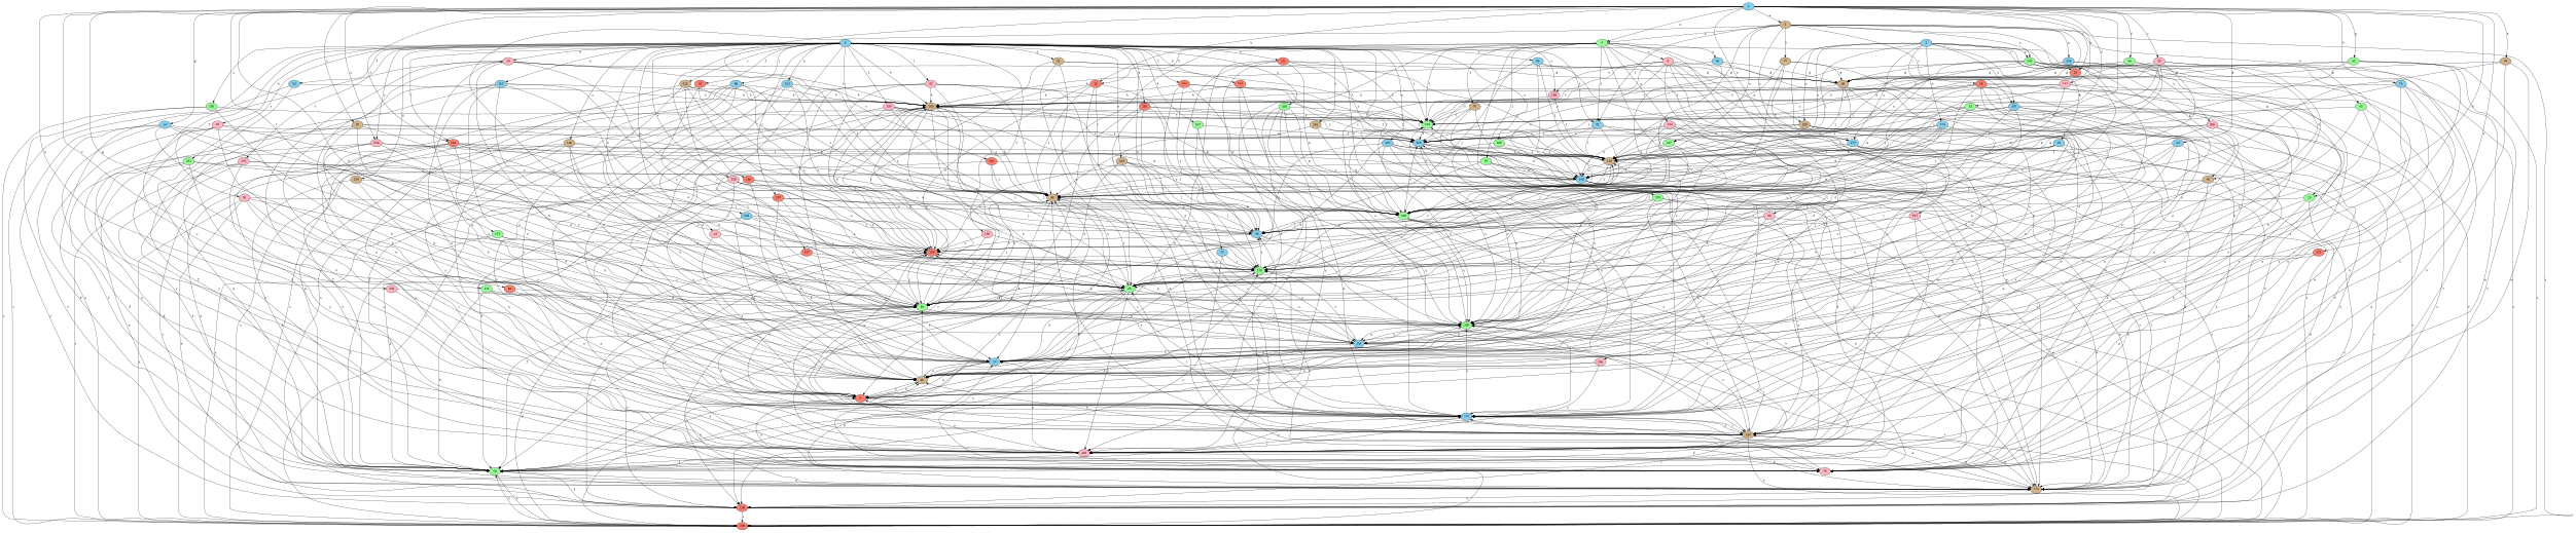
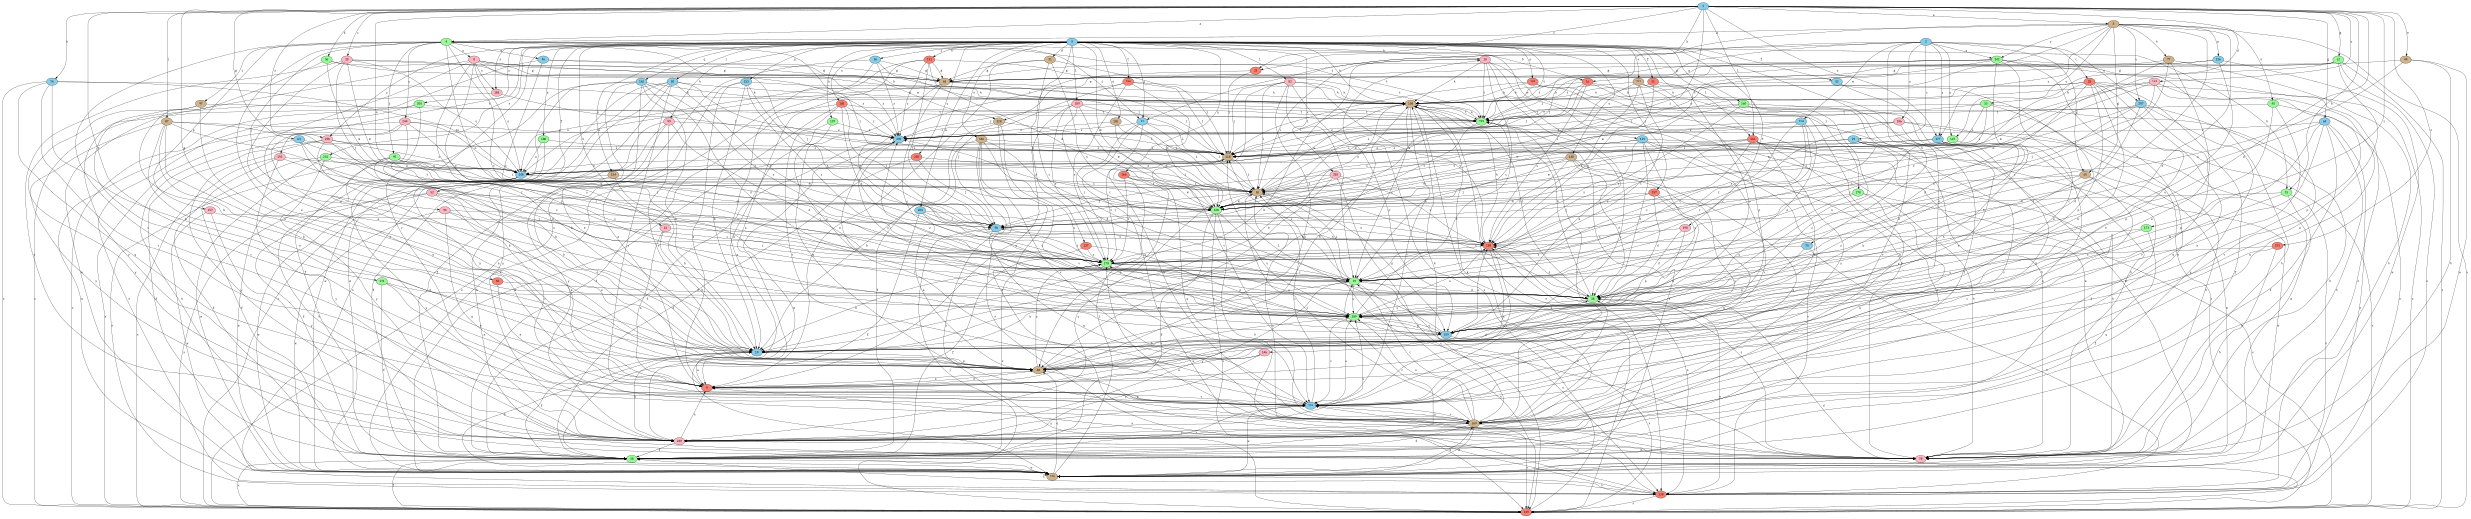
  strict digraph {
    fontname="IBM Plex Mono"
    node [fillcolor=skyblue fontname="IBM Plex Mono" style=filled]
    edge [fontname="IBM Plex Mono"]
    10 [fillcolor=lightpink]
    0
    14 [fillcolor=lightpink]
    15 [fillcolor=palegreen]
    31 [fillcolor=tan]
    51 [fillcolor=salmon]
    52 [fillcolor=lightpink]
    53
    75
    80
    82 [fillcolor=lightpink]
    86
    91
    99 [fillcolor=lightpink]
    107 [fillcolor=palegreen]
    108 [fillcolor=tan]
    109 [fillcolor=lightpink]
    116 [fillcolor=salmon]
    119
    128 [fillcolor=palegreen]
    131 [fillcolor=salmon]
    136 [fillcolor=tan]
    137 [fillcolor=salmon]
    140 [fillcolor=tan]
    149 [fillcolor=salmon]
    153
    154 [fillcolor=tan]
    160 [fillcolor=palegreen]
    162
    166 [fillcolor=salmon]
    170 [fillcolor=palegreen]
    180 [fillcolor=palegreen]
    181 [fillcolor=tan]
    185 [fillcolor=salmon]
    188 [fillcolor=lightpink]
    190 [fillcolor=lightpink]
    191 [fillcolor=lightpink]
    194 [fillcolor=salmon]
    199 [fillcolor=palegreen]
    203 [fillcolor=salmon]
    205 [fillcolor=palegreen]
    212 [fillcolor=tan]
    219
    223
    231 [fillcolor=palegreen]
    238 [fillcolor=lightpink]
    257 [fillcolor=salmon]
    258 [fillcolor=lightpink]
    88 [fillcolor=tan]
    29 [fillcolor=palegreen]
    48 [fillcolor=tan]
    19
    78 [fillcolor=lightpink]
    9 [fillcolor=salmon]
    189 [fillcolor=salmon]
    138 [fillcolor=salmon]
    118 [fillcolor=tan]
    68 [fillcolor=tan]
    209 [fillcolor=palegreen]
    58 [fillcolor=palegreen]
    239 [fillcolor=salmon]
    229 [fillcolor=tan]
    159
    178 [fillcolor=palegreen]
    249 [fillcolor=lightpink]
    259
    169 [fillcolor=tan]
    38 [fillcolor=palegreen]
    148
    98
    1
    3 [fillcolor=tan]
    4 [fillcolor=palegreen]
    16 [fillcolor=salmon]
    20 [fillcolor=lightpink]
    23 [fillcolor=salmon]
    33 [fillcolor=palegreen]
    44 [fillcolor=tan]
    56 [fillcolor=palegreen]
    60 [fillcolor=salmon]
    62 [fillcolor=palegreen]
    63
    64
    76
    87 [fillcolor=tan]
    142 [fillcolor=lightpink]
-   145 [fillcolor=lightpink]
    171 [fillcolor=palegreen]
    173 [fillcolor=palegreen]
    175 [fillcolor=salmon]
    177
    65 [fillcolor=tan]
    147 [fillcolor=palegreen]
    207
    242 [fillcolor=palegreen]
    45 [fillcolor=palegreen]
    77 [fillcolor=tan]
    156
    8 [fillcolor=lightpink]
    46
    94 [fillcolor=lightpink]
    95 [fillcolor=palegreen]
    97 [fillcolor=tan]
    157 [fillcolor=lightpink]
    244 [fillcolor=lightpink]
    2
    25
    28 [fillcolor=salmon]
    146 [fillcolor=lightpink]
    206 [fillcolor=lightpink]
    224
    228 [fillcolor=tan]
    10 -> 108 [label=k]
    10 -> 199 [label=t]
    10 -> 219 [label=v]
    10 -> 88 [label=i]
    10 -> 29 [label=c]
    10 -> 48 [label=e]
    10 -> 19 [label=b]
    10 -> 78 [label=h]
    0 -> 10 [label=b]
    0 -> 14 [label=b]
    0 -> 15 [label=b]
    0 -> 31 [label=d]
    0 -> 51 [label=f]
    0 -> 52 [label=f]
    0 -> 53 [label=f]
    0 -> 75 [label=h]
    0 -> 80 [label=i]
    0 -> 82 [label=i]
    0 -> 86 [label=i]
    0 -> 91 [label=j]
    0 -> 99 [label=k]
    0 -> 107 [label=k]
    0 -> 108 [label=k]
    0 -> 109 [label=l]
    0 -> 116 [label=l]
    0 -> 119 [label=m]
    0 -> 128 [label=m]
    0 -> 131 [label=n]
    0 -> 136 [label=n]
    0 -> 137 [label=n]
    0 -> 140 [label=o]
    0 -> 149 [label=p]
    0 -> 153 [label=p]
    0 -> 154 [label=p]
    0 -> 160 [label=q]
    0 -> 162 [label=q]
    0 -> 166 [label=q]
    0 -> 170 [label=r]
    0 -> 180 [label=s]
    0 -> 181 [label=s]
    0 -> 185 [label=s]
    0 -> 188 [label=s]
    0 -> 190 [label=t]
    0 -> 191 [label=t]
    0 -> 194 [label=t]
    0 -> 199 [label=t]
    0 -> 203 [label=u]
    0 -> 205 [label=u]
    0 -> 212 [label=v]
    0 -> 219 [label=v]
    0 -> 223 [label=w]
    0 -> 231 [label=x]
    0 -> 238 [label=x]
    0 -> 257 [label=z]
    0 -> 258 [label=z]
    14 -> 19 [label=b]
    14 -> 9 [label=a]
    14 -> 189 [label=s]
    15 -> 128 [label=m]
    15 -> 219 [label=v]
    15 -> 78 [label=h]
    15 -> 138 [label=n]
    31 -> 29 [label=c]
    31 -> 9 [label=a]
    31 -> 189 [label=s]
    31 -> 118 [label=l]
    31 -> 68 [label=g]
    51 -> 108 [label=k]
    51 -> 189 [label=s]
    51 -> 209 [label=u]
    51 -> 58 [label=f]
    52 -> 128 [label=m]
    52 -> 219 [label=v]
    52 -> 29 [label=c]
    52 -> 9 [label=a]
    52 -> 239 [label=x]
    52 -> 229 [label=w]
    53 -> 108 [label=k]
    53 -> 78 [label=h]
    53 -> 239 [label=x]
    75 -> 138 [label=n]
    75 -> 159 [label=p]
    75 -> 178 [label=r]
    80 -> 108 [label=k]
    80 -> 219 [label=v]
    80 -> 88 [label=i]
    80 -> 189 [label=s]
    80 -> 138 [label=n]
    80 -> 239 [label=x]
    80 -> 229 [label=w]
    80 -> 249 [label=y]
    82 -> 108 [label=k]
    82 -> 219 [label=v]
    82 -> 88 [label=i]
    82 -> 29 [label=c]
    82 -> 9 [label=a]
    82 -> 189 [label=s]
    82 -> 118 [label=l]
    82 -> 159 [label=p]
    86 -> 118 [label=l]
    86 -> 68 [label=g]
    86 -> 239 [label=x]
    86 -> 229 [label=w]
    86 -> 259 [label=z]
    91 -> 88 [label=i]
    91 -> 138 [label=n]
    91 -> 118 [label=l]
    91 -> 178 [label=r]
    91 -> 259 [label=z]
    91 -> 169 [label=q]
    99 -> 48 [label=e]
    99 -> 78 [label=h]
    99 -> 58 [label=f]
    99 -> 249 [label=y]
    99 -> 259 [label=z]
    99 -> 38 [label=d]
    107 -> 19 [label=b]
    107 -> 209 [label=u]
    107 -> 259 [label=z]
    108 -> 199 [label=t]
    108 -> 219 [label=v]
    108 -> 29 [label=c]
    108 -> 19 [label=b]
    108 -> 138 [label=n]
    108 -> 118 [label=l]
    108 -> 239 [label=x]
    108 -> 38 [label=d]
    109 -> 128 [label=m]
    109 -> 199 [label=t]
    109 -> 88 [label=i]
    109 -> 29 [label=c]
    109 -> 9 [label=a]
    109 -> 178 [label=r]
    109 -> 259 [label=z]
    116 -> 88 [label=i]
    116 -> 29 [label=c]
    116 -> 48 [label=e]
    116 -> 78 [label=h]
    116 -> 118 [label=l]
    116 -> 229 [label=w]
    116 -> 178 [label=r]
    116 -> 249 [label=y]
    119 -> 219 [label=v]
    119 -> 78 [label=h]
    119 -> 189 [label=s]
    119 -> 138 [label=n]
    119 -> 118 [label=l]
    119 -> 209 [label=u]
    119 -> 38 [label=d]
    119 -> 148 [label=o]
    128 -> 78 [label=h]
    128 -> 209 [label=u]
    128 -> 58 [label=f]
    128 -> 239 [label=x]
    128 -> 259 [label=z]
    128 -> 98 [label=j]
    131 -> 128 [label=m]
    131 -> 199 [label=t]
    131 -> 9 [label=a]
    131 -> 68 [label=g]
    131 -> 249 [label=y]
    131 -> 259 [label=z]
    131 -> 98 [label=j]
    136 -> 219 [label=v]
    136 -> 19 [label=b]
    136 -> 138 [label=n]
    136 -> 118 [label=l]
    136 -> 209 [label=u]
    136 -> 239 [label=x]
    136 -> 38 [label=d]
    137 -> 58 [label=f]
    137 -> 159 [label=p]
    137 -> 178 [label=r]
    140 -> 128 [label=m]
    140 -> 219 [label=v]
    140 -> 189 [label=s]
    140 -> 169 [label=q]
    140 -> 38 [label=d]
    140 -> 148 [label=o]
    140 -> 98 [label=j]
    149 -> 108 [label=k]
    149 -> 118 [label=l]
    149 -> 229 [label=w]
    149 -> 249 [label=y]
    153 -> 108 [label=k]
    153 -> 19 [label=b]
    153 -> 9 [label=a]
    153 -> 189 [label=s]
    153 -> 58 [label=f]
    153 -> 178 [label=r]
    154 -> 88 [label=i]
    154 -> 48 [label=e]
    154 -> 19 [label=b]
    154 -> 58 [label=f]
    160 -> 128 [label=m]
    160 -> 199 [label=t]
    160 -> 219 [label=v]
    160 -> 209 [label=u]
    160 -> 178 [label=r]
    160 -> 169 [label=q]
    162 -> 108 [label=k]
    162 -> 48 [label=e]
    162 -> 19 [label=b]
    162 -> 9 [label=a]
    162 -> 58 [label=f]
    162 -> 229 [label=w]
    162 -> 178 [label=r]
    162 -> 38 [label=d]
    166 -> 128 [label=m]
    166 -> 88 [label=i]
    166 -> 48 [label=e]
    166 -> 178 [label=r]
    166 -> 169 [label=q]
    170 -> 128 [label=m]
    170 -> 209 [label=u]
    170 -> 239 [label=x]
    170 -> 169 [label=q]
    180 -> 9 [label=a]
    180 -> 118 [label=l]
    180 -> 148 [label=o]
    181 -> 128 [label=m]
    181 -> 88 [label=i]
    181 -> 259 [label=z]
    185 -> 199 [label=t]
    185 -> 219 [label=v]
    185 -> 58 [label=f]
-   170 -> 229 [label=w]
+   185 -> 229 [label=w]
    185 -> 178 [label=r]
    185 -> 259 [label=z]
    185 -> 98 [label=j]
    188 -> 118 [label=l]
    188 -> 239 [label=x]
    190 -> 189 [label=s]
    190 -> 159 [label=p]
    190 -> 38 [label=d]
    191 -> 29 [label=c]
    191 -> 58 [label=f]
    191 -> 239 [label=x]
    191 -> 249 [label=y]
    191 -> 148 [label=o]
    194 -> 108 [label=k]
    194 -> 128 [label=m]
    194 -> 118 [label=l]
    194 -> 178 [label=r]
    194 -> 148 [label=o]
    194 -> 98 [label=j]
    199 -> 108 [label=k]
    199 -> 19 [label=b]
    199 -> 259 [label=z]
    203 -> 88 [label=i]
    203 -> 58 [label=f]
    203 -> 148 [label=o]
    203 -> 98 [label=j]
    205 -> 199 [label=t]
    205 -> 19 [label=b]
    205 -> 138 [label=n]
    205 -> 239 [label=x]
    212 -> 108 [label=k]
    212 -> 128 [label=m]
    212 -> 29 [label=c]
    212 -> 189 [label=s]
    212 -> 159 [label=p]
    212 -> 249 [label=y]
    219 -> 88 [label=i]
    219 -> 209 [label=u]
    219 -> 229 [label=w]
    219 -> 249 [label=y]
    219 -> 259 [label=z]
    219 -> 169 [label=q]
    223 -> 29 [label=c]
    223 -> 48 [label=e]
    223 -> 189 [label=s]
    223 -> 58 [label=f]
    223 -> 98 [label=j]
    231 -> 29 [label=c]
    231 -> 58 [label=f]
    231 -> 229 [label=w]
    231 -> 249 [label=y]
    231 -> 148 [label=o]
    238 -> 88 [label=i]
    238 -> 48 [label=e]
    238 -> 189 [label=s]
    238 -> 239 [label=x]
    238 -> 98 [label=j]
    257 -> 128 [label=m]
    257 -> 48 [label=e]
    257 -> 169 [label=q]
    257 -> 38 [label=d]
    257 -> 98 [label=j]
    258 -> 19 [label=b]
    258 -> 118 [label=l]
    258 -> 58 [label=f]
    258 -> 249 [label=y]
    258 -> 38 [label=d]
    258 -> 148 [label=o]
    88 -> 108 [label=k]
    88 -> 128 [label=m]
    88 -> 78 [label=h]
    88 -> 159 [label=p]
    88 -> 249 [label=y]
    88 -> 98 [label=j]
    29 -> 88 [label=i]
    29 -> 19 [label=b]
    29 -> 138 [label=n]
    29 -> 118 [label=l]
    29 -> 209 [label=u]
    29 -> 239 [label=x]
    29 -> 249 [label=y]
    29 -> 38 [label=d]
    48 -> 108 [label=k]
    48 -> 9 [label=a]
    48 -> 209 [label=u]
    48 -> 178 [label=r]
    48 -> 38 [label=d]
    19 -> 48 [label=e]
    19 -> 9 [label=a]
    19 -> 58 [label=f]
    78 -> 88 [label=i]
    78 -> 9 [label=a]
    78 -> 189 [label=s]
    78 -> 178 [label=r]
    9 -> 219 [label=v]
    9 -> 48 [label=e]
    189 -> 108 [label=k]
    189 -> 219 [label=v]
    189 -> 9 [label=a]
    189 -> 178 [label=r]
    138 -> 219 [label=v]
    138 -> 189 [label=s]
    138 -> 58 [label=f]
    138 -> 239 [label=x]
    118 -> 88 [label=i]
    118 -> 178 [label=r]
    118 -> 148 [label=o]
    68 -> 108 [label=k]
    68 -> 118 [label=l]
    68 -> 209 [label=u]
    68 -> 169 [label=q]
    68 -> 148 [label=o]
    209 -> 199 [label=t]
    209 -> 219 [label=v]
    209 -> 189 [label=s]
    209 -> 159 [label=p]
    209 -> 259 [label=z]
    58 -> 219 [label=v]
    58 -> 29 [label=c]
    58 -> 239 [label=x]
    58 -> 229 [label=w]
    58 -> 178 [label=r]
    239 -> 10 [label=x]
    239 -> 58 [label=f]
    239 -> 38 [label=d]
    239 -> 98 [label=j]
    229 -> 199 [label=t]
    229 -> 48 [label=e]
    229 -> 19 [label=b]
    229 -> 138 [label=n]
    229 -> 118 [label=l]
    229 -> 169 [label=q]
    159 -> 19 [label=b]
    159 -> 189 [label=s]
    159 -> 118 [label=l]
    159 -> 209 [label=u]
    159 -> 239 [label=x]
    159 -> 178 [label=r]
    178 -> 29 [label=c]
    178 -> 19 [label=b]
    178 -> 209 [label=u]
    178 -> 98 [label=j]
    249 -> 108 [label=k]
    249 -> 19 [label=b]
    249 -> 78 [label=h]
    249 -> 9 [label=a]
    249 -> 209 [label=u]
    249 -> 58 [label=f]
    259 -> 118 [label=l]
    259 -> 209 [label=u]
    259 -> 58 [label=f]
    259 -> 229 [label=w]
    169 -> 108 [label=k]
    169 -> 199 [label=t]
    169 -> 219 [label=v]
    169 -> 88 [label=i]
    169 -> 29 [label=c]
    169 -> 48 [label=e]
    169 -> 209 [label=u]
    169 -> 58 [label=f]
    169 -> 239 [label=x]
    169 -> 229 [label=w]
    169 -> 249 [label=y]
    169 -> 38 [label=d]
    38 -> 108 [label=k]
    38 -> 88 [label=i]
    38 -> 189 [label=s]
    38 -> 138 [label=n]
    38 -> 209 [label=u]
    148 -> 88 [label=i]
    148 -> 78 [label=h]
    148 -> 229 [label=w]
    148 -> 249 [label=y]
    98 -> 189 [label=s]
    98 -> 169 [label=q]
    1 -> 15 [label=b]
    1 -> 116 [label=l]
    1 -> 128 [label=m]
    1 -> 258 [label=z]
    1 -> 88 [label=i]
    1 -> 38 [label=d]
    1 -> 3 [label=a]
    1 -> 4 [label=a]
    1 -> 16 [label=b]
    1 -> 20 [label=c]
    1 -> 23 [label=c]
    1 -> 33 [label=d]
    1 -> 44 [label=e]
    1 -> 56 [label=f]
    1 -> 60 [label=g]
    1 -> 62 [label=g]
    1 -> 63 [label=g]
    1 -> 64 [label=g]
    1 -> 76 [label=h]
    1 -> 87 [label=i]
    1 -> 142 [label=o]
-   1 -> 145 [label=o]
    1 -> 171 [label=r]
    1 -> 173 [label=r]
    1 -> 175 [label=r]
    1 -> 177 [label=r]
    3 -> 91 [label=j]
    3 -> 29 [label=c]
    3 -> 239 [label=x]
    3 -> 38 [label=d]
    3 -> 148 [label=o]
    3 -> 4 [label=a]
    3 -> 177 [label=r]
    3 -> 65 [label=g]
    3 -> 147 [label=o]
    3 -> 207 [label=u]
    3 -> 242 [label=y]
    3 -> 45 [label=e]
    3 -> 77 [label=h]
    3 -> 156 [label=p]
    4 -> 91 [label=j]
    4 -> 199 [label=t]
    4 -> 219 [label=v]
    4 -> 88 [label=i]
    4 -> 29 [label=c]
    4 -> 48 [label=e]
    4 -> 209 [label=u]
    4 -> 98 [label=j]
    4 -> 16 [label=b]
    4 -> 8 [label=a]
    4 -> 46 [label=e]
    4 -> 94 [label=j]
    4 -> 95 [label=j]
    4 -> 97 [label=j]
    4 -> 157 [label=p]
    4 -> 244 [label=y]
    16 -> 108 [label=k]
    16 -> 128 [label=m]
    16 -> 88 [label=i]
    16 -> 78 [label=h]
    16 -> 189 [label=s]
    16 -> 229 [label=w]
    20 -> 108 [label=k]
    20 -> 128 [label=m]
    20 -> 68 [label=g]
    20 -> 159 [label=p]
    20 -> 249 [label=y]
    20 -> 148 [label=o]
    20 -> 98 [label=j]
    23 -> 118 [label=l]
    23 -> 178 [label=r]
    33 -> 128 [label=m]
    33 -> 199 [label=t]
    33 -> 219 [label=v]
    33 -> 118 [label=l]
    33 -> 259 [label=z]
    33 -> 38 [label=d]
    44 -> 78 [label=h]
    44 -> 189 [label=s]
    44 -> 68 [label=g]
    44 -> 229 [label=w]
    56 -> 128 [label=m]
    56 -> 19 [label=b]
    56 -> 68 [label=g]
    56 -> 259 [label=z]
    60 -> 9 [label=a]
    60 -> 38 [label=d]
    62 -> 128 [label=m]
    62 -> 199 [label=t]
    62 -> 9 [label=a]
    62 -> 138 [label=n]
    62 -> 68 [label=g]
    62 -> 239 [label=x]
    63 -> 29 [label=c]
    63 -> 78 [label=h]
    63 -> 118 [label=l]
    63 -> 209 [label=u]
    63 -> 178 [label=r]
    64 -> 29 [label=c]
    64 -> 19 [label=b]
    64 -> 78 [label=h]
    64 -> 138 [label=n]
    64 -> 58 [label=f]
    64 -> 159 [label=p]
    64 -> 259 [label=z]
    76 -> 108 [label=k]
    76 -> 219 [label=v]
    76 -> 19 [label=b]
    76 -> 239 [label=x]
    76 -> 169 [label=q]
    76 -> 148 [label=o]
    87 -> 48 [label=e]
    87 -> 19 [label=b]
    87 -> 209 [label=u]
    87 -> 178 [label=r]
    87 -> 249 [label=y]
    87 -> 259 [label=z]
    87 -> 98 [label=j]
    142 -> 108 [label=k]
    142 -> 128 [label=m]
    142 -> 88 [label=i]
    142 -> 159 [label=p]
    142 -> 169 [label=q]
    142 -> 98 [label=j]
-   145 -> 219 [label=v]
-   145 -> 38 [label=d]
    171 -> 48 [label=e]
    171 -> 9 [label=a]
    171 -> 58 [label=f]
    171 -> 38 [label=d]
    173 -> 189 [label=s]
    173 -> 209 [label=u]
    173 -> 58 [label=f]
    175 -> 78 [label=h]
    175 -> 178 [label=r]
    175 -> 169 [label=q]
    177 -> 88 [label=i]
    177 -> 19 [label=b]
    177 -> 118 [label=l]
    177 -> 239 [label=x]
    177 -> 169 [label=q]
    65 -> 219 [label=v]
    65 -> 88 [label=i]
    65 -> 209 [label=u]
    65 -> 229 [label=w]
    65 -> 159 [label=p]
    147 -> 88 [label=i]
    147 -> 118 [label=l]
    147 -> 38 [label=d]
    207 -> 199 [label=t]
    207 -> 219 [label=v]
    207 -> 29 [label=c]
    207 -> 78 [label=h]
    207 -> 249 [label=y]
    207 -> 38 [label=d]
    207 -> 98 [label=j]
    242 -> 128 [label=m]
    242 -> 199 [label=t]
    242 -> 48 [label=e]
    242 -> 19 [label=b]
    242 -> 78 [label=h]
    242 -> 138 [label=n]
    242 -> 118 [label=l]
    242 -> 68 [label=g]
    242 -> 249 [label=y]
    45 -> 199 [label=t]
    45 -> 9 [label=a]
    45 -> 138 [label=n]
    45 -> 159 [label=p]
    77 -> 29 [label=c]
    77 -> 48 [label=e]
    77 -> 78 [label=h]
    77 -> 68 [label=g]
    77 -> 178 [label=r]
    156 -> 199 [label=t]
    156 -> 68 [label=g]
    156 -> 209 [label=u]
    156 -> 229 [label=w]
    8 -> 188 [label=s]
    8 -> 199 [label=t]
    8 -> 48 [label=e]
    8 -> 68 [label=g]
    8 -> 209 [label=u]
    8 -> 159 [label=p]
    8 -> 249 [label=y]
    8 -> 259 [label=z]
    8 -> 148 [label=o]
    8 -> 228 [label=w]
    46 -> 108 [label=k]
    46 -> 68 [label=g]
    46 -> 229 [label=w]
    46 -> 178 [label=r]
    94 -> 29 [label=c]
    94 -> 48 [label=e]
    94 -> 229 [label=w]
    94 -> 169 [label=q]
    94 -> 98 [label=j]
    95 -> 128 [label=m]
    95 -> 88 [label=i]
    95 -> 48 [label=e]
    95 -> 19 [label=b]
    95 -> 138 [label=n]
    95 -> 148 [label=o]
    97 -> 199 [label=t]
    97 -> 219 [label=v]
    97 -> 48 [label=e]
    97 -> 249 [label=y]
    157 -> 229 [label=w]
    157 -> 249 [label=y]
    157 -> 98 [label=j]
    244 -> 19 [label=b]
    244 -> 9 [label=a]
    244 -> 239 [label=x]
    244 -> 229 [label=w]
    244 -> 178 [label=r]
    244 -> 259 [label=z]
    244 -> 148 [label=o]
    2 -> 118 [label=l]
    2 -> 23 [label=c]
    2 -> 177 [label=r]
    2 -> 65 [label=g]
    2 -> 147 [label=o]
    2 -> 207 [label=u]
    2 -> 242 [label=y]
    2 -> 25 [label=c]
    2 -> 28 [label=c]
    2 -> 146 [label=o]
    2 -> 206 [label=u]
    2 -> 224 [label=w]
    2 -> 228 [label=w]
    25 -> 128 [label=m]
    25 -> 219 [label=v]
    25 -> 29 [label=c]
    25 -> 118 [label=l]
    25 -> 209 [label=u]
    25 -> 58 [label=f]
    28 -> 108 [label=k]
    28 -> 29 [label=c]
    28 -> 48 [label=e]
    28 -> 19 [label=b]
    28 -> 118 [label=l]
    28 -> 58 [label=f]
    28 -> 239 [label=x]
    28 -> 159 [label=p]
    28 -> 169 [label=q]
    28 -> 38 [label=d]
    146 -> 48 [label=e]
    146 -> 9 [label=a]
    146 -> 249 [label=y]
    206 -> 29 [label=c]
    206 -> 48 [label=e]
    206 -> 78 [label=h]
    206 -> 229 [label=w]
    206 -> 259 [label=z]
    206 -> 148 [label=o]
    224 -> 29 [label=c]
    224 -> 189 [label=s]
    224 -> 118 [label=l]
    224 -> 178 [label=r]
    224 -> 259 [label=z]
    224 -> 38 [label=d]
    228 -> 219 [label=v]
    228 -> 78 [label=h]
    228 -> 118 [label=l]
    228 -> 58 [label=f]
    228 -> 259 [label=z]
  }
